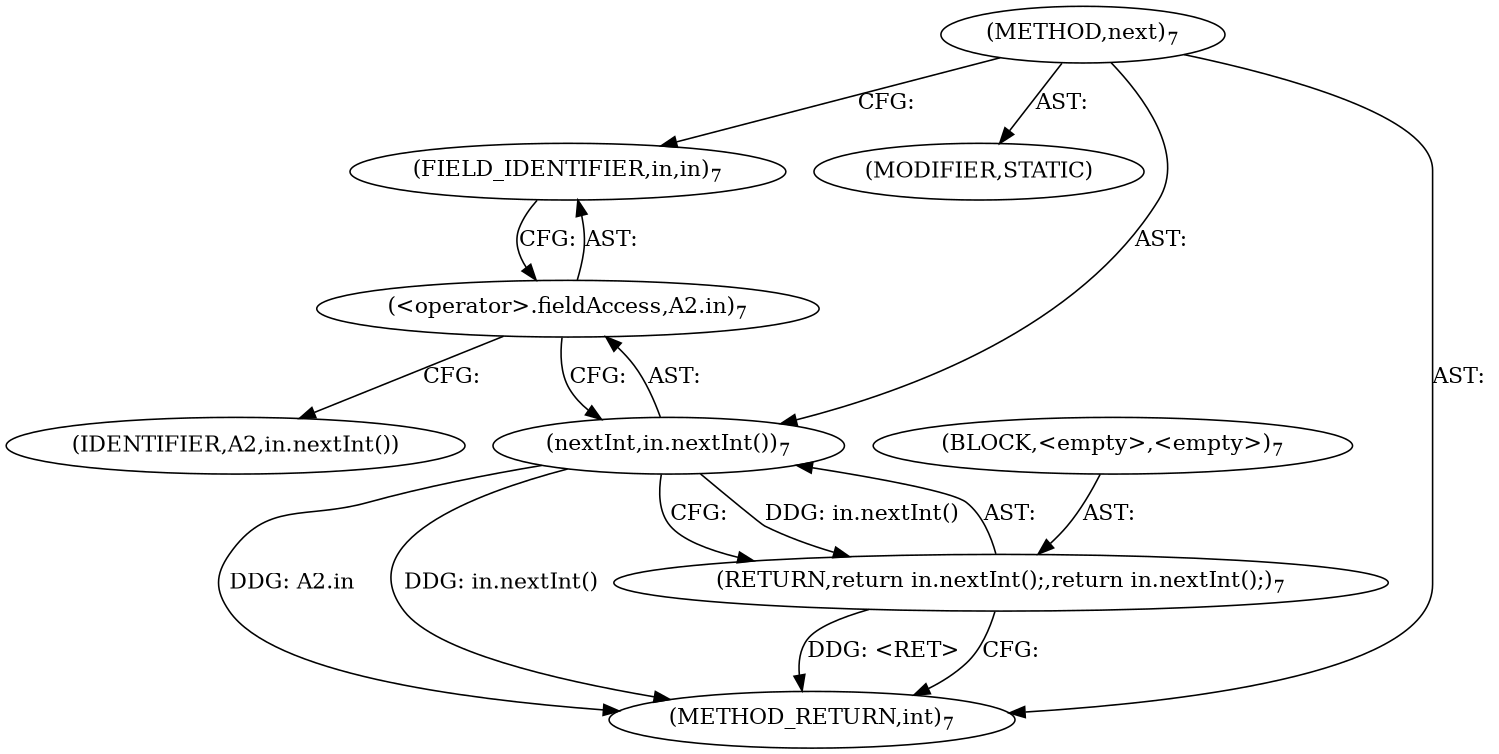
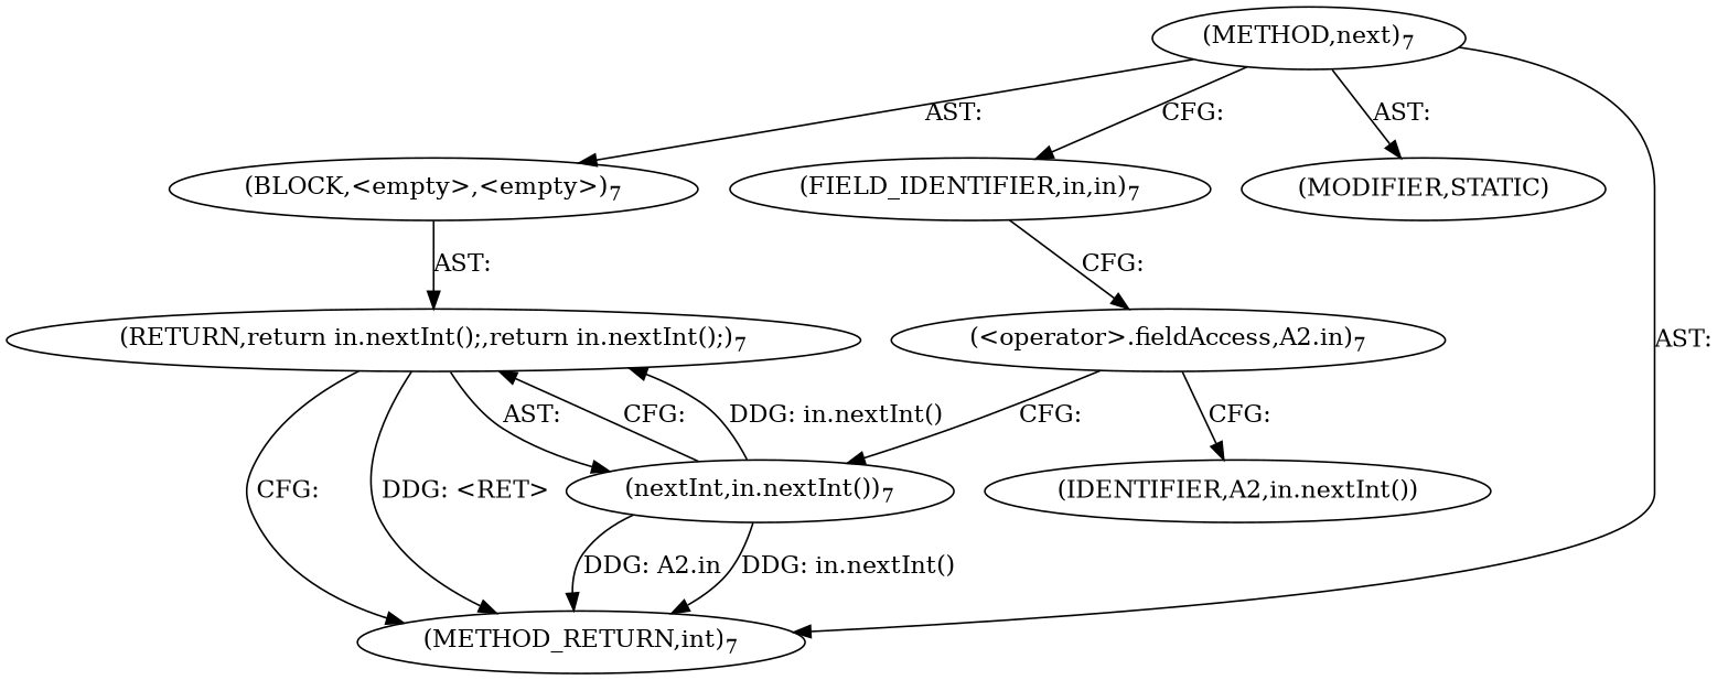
  digraph {
    fontname="DejaVu Serif"
    node [fontname="DejaVu Serif"]
    edge [fontname="DejaVu Serif"]
    n1 [label=<(METHOD,next)<SUB>7</SUB>>]
    n2 [label=<(BLOCK,&lt;empty&gt;,&lt;empty&gt;)<SUB>7</SUB>>]
    n3 [label=<(FIELD_IDENTIFIER,in,in)<SUB>7</SUB>>]
    n4 [label=<(MODIFIER,STATIC)>]
    n5 [label=<(METHOD_RETURN,int)<SUB>7</SUB>>]
    n6 [label=<(RETURN,return in.nextInt();,return in.nextInt();)<SUB>7</SUB>>]
    n7 [label=<(&lt;operator&gt;.fieldAccess,A2.in)<SUB>7</SUB>>]
    n8 [label=<(nextInt,in.nextInt())<SUB>7</SUB>>]
    n9 [label=<(IDENTIFIER,A2,in.nextInt())>]
-   n1 -> n8 [label="AST: "]
+   n1 -> n2 [label="AST: "]
    n1 -> n3 [label="CFG: "]
    n1 -> n4 [label="AST: "]
    n1 -> n5 [label="AST: "]
    n2 -> n6 [label="AST: "]
    n3 -> n7 [label="CFG: "]
    n6 -> n5 [label="CFG: "]
    n6 -> n5 [label="DDG: &lt;RET&gt;"]
    n6 -> n8 [label="AST: "]
-   n7 -> n3 [label="AST: "]
    n7 -> n8 [label="CFG: "]
    n7 -> n9 [label="CFG: "]
    n8 -> n5 [label="DDG: A2.in"]
    n8 -> n5 [label="DDG: in.nextInt()"]
    n8 -> n6 [label="CFG: "]
    n8 -> n6 [label="DDG: in.nextInt()"]
-   n8 -> n7 [label="AST: "]
  }
